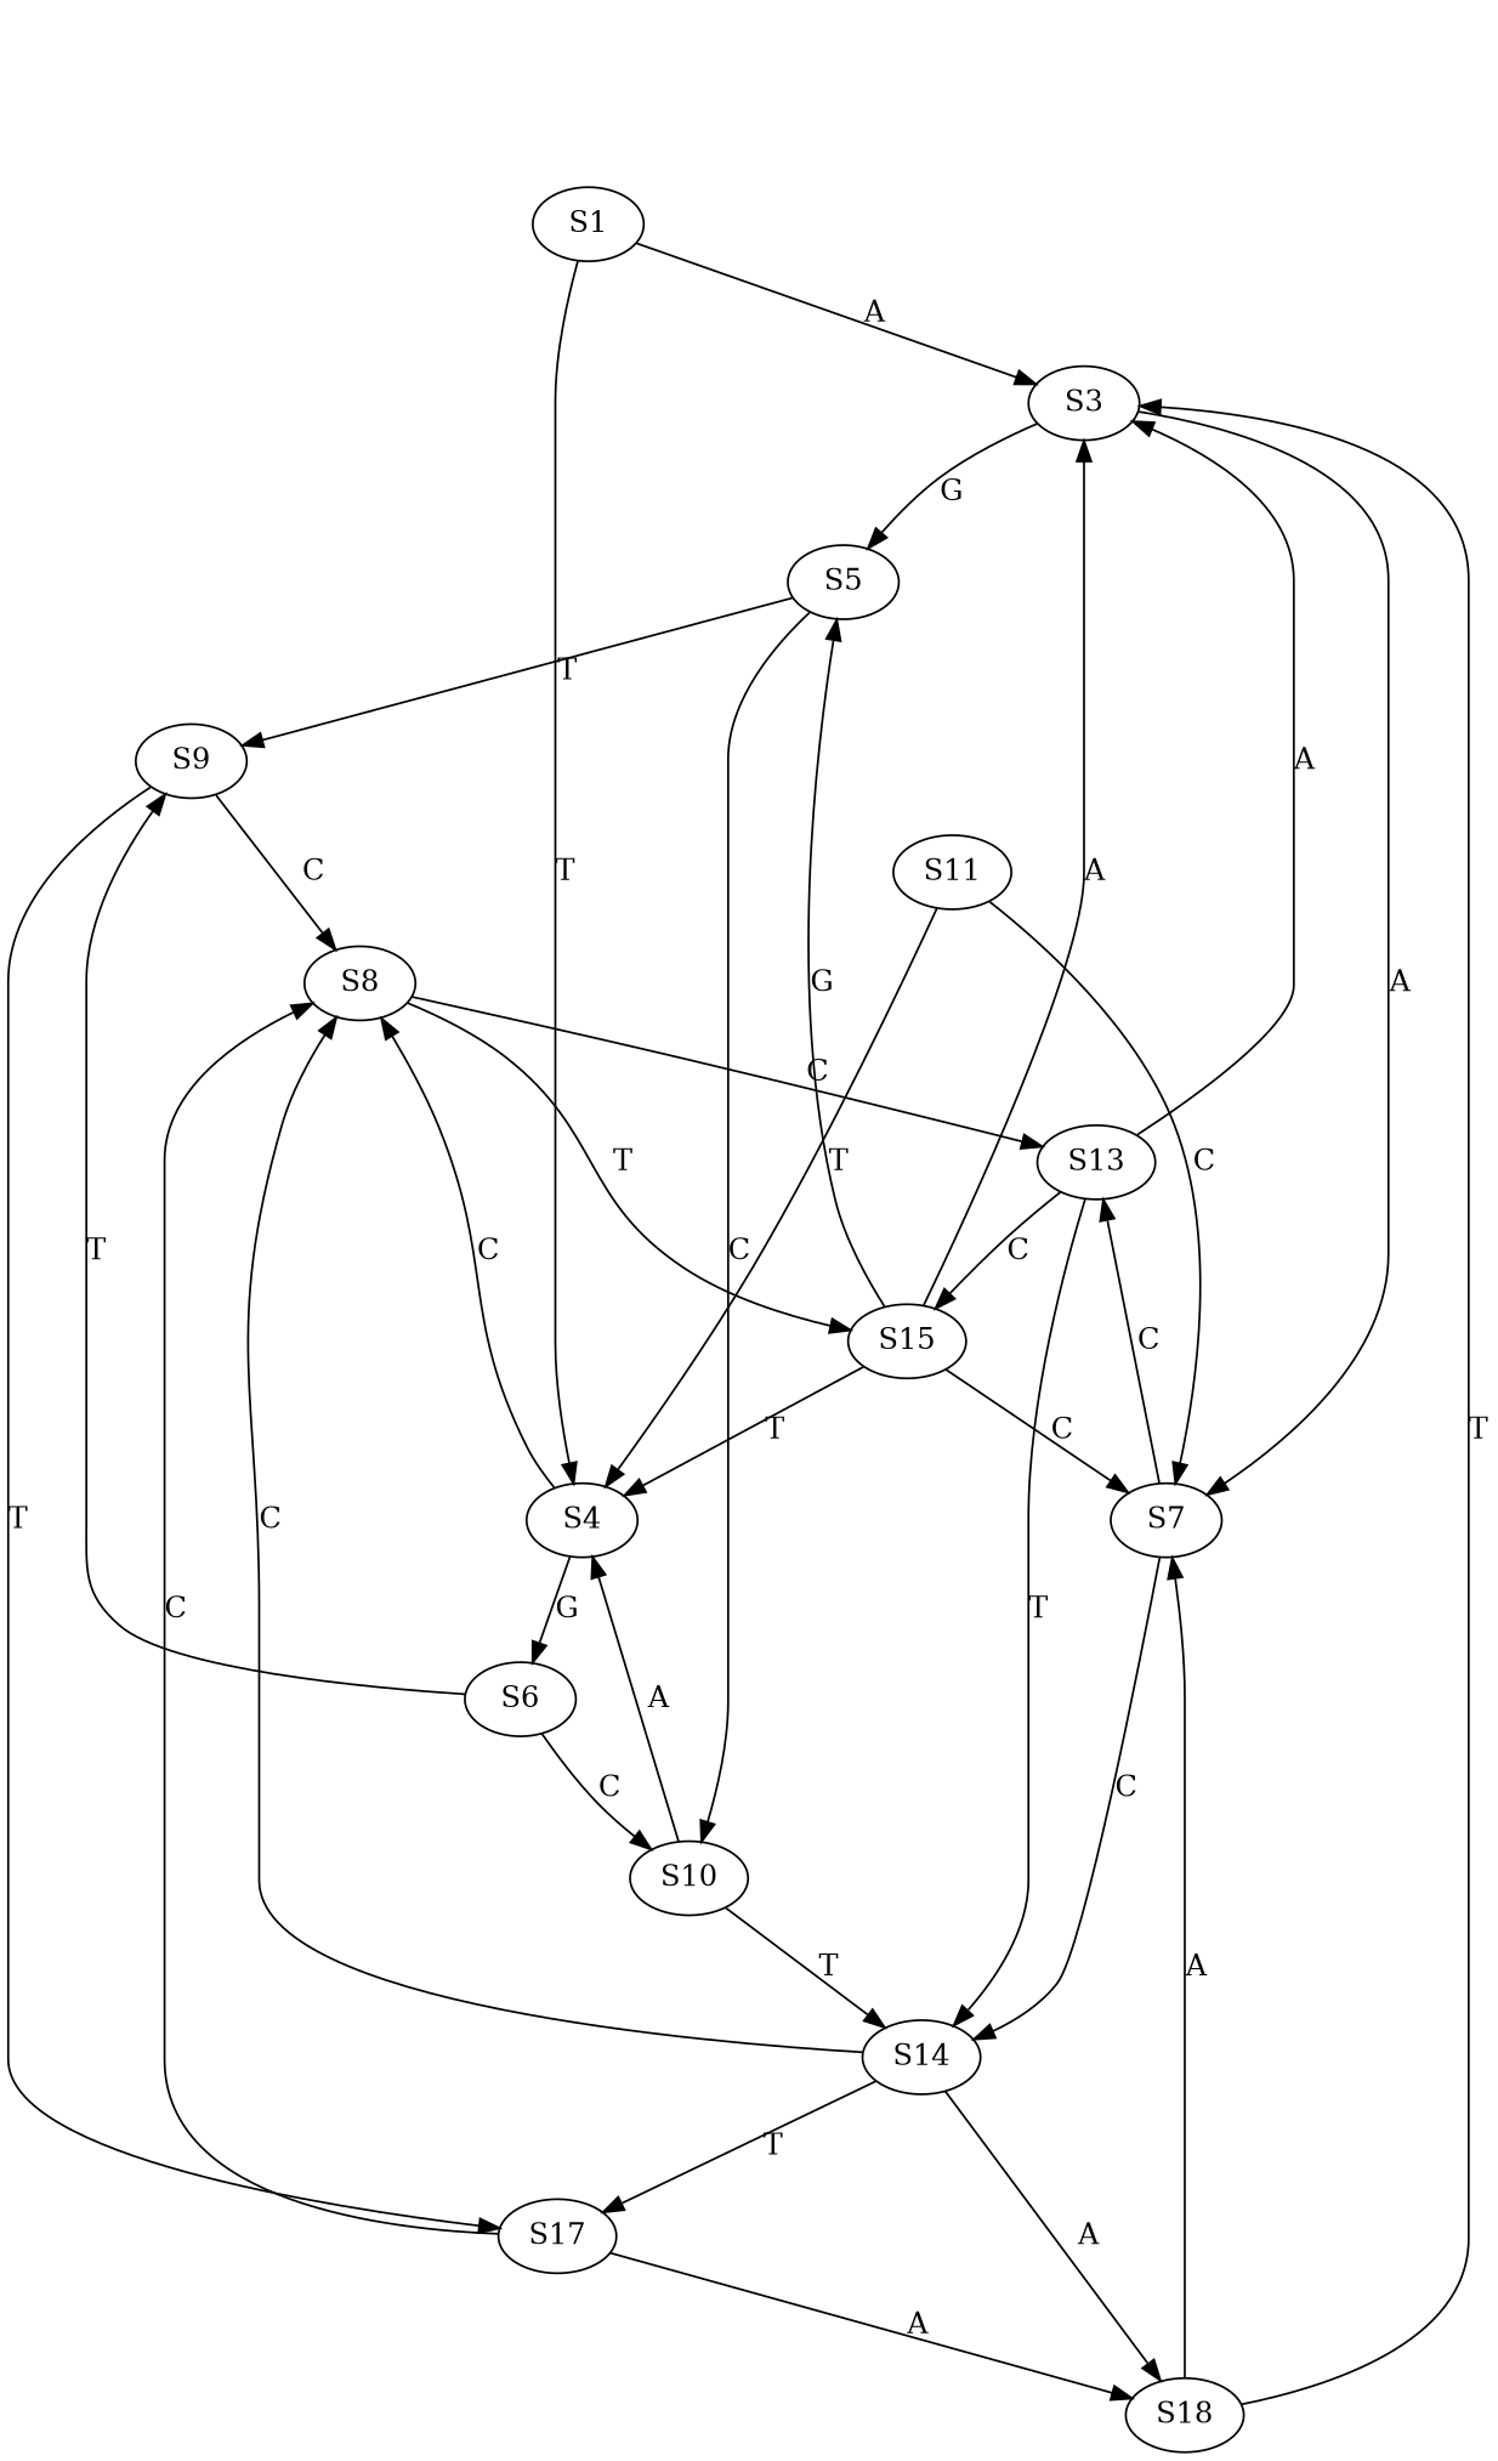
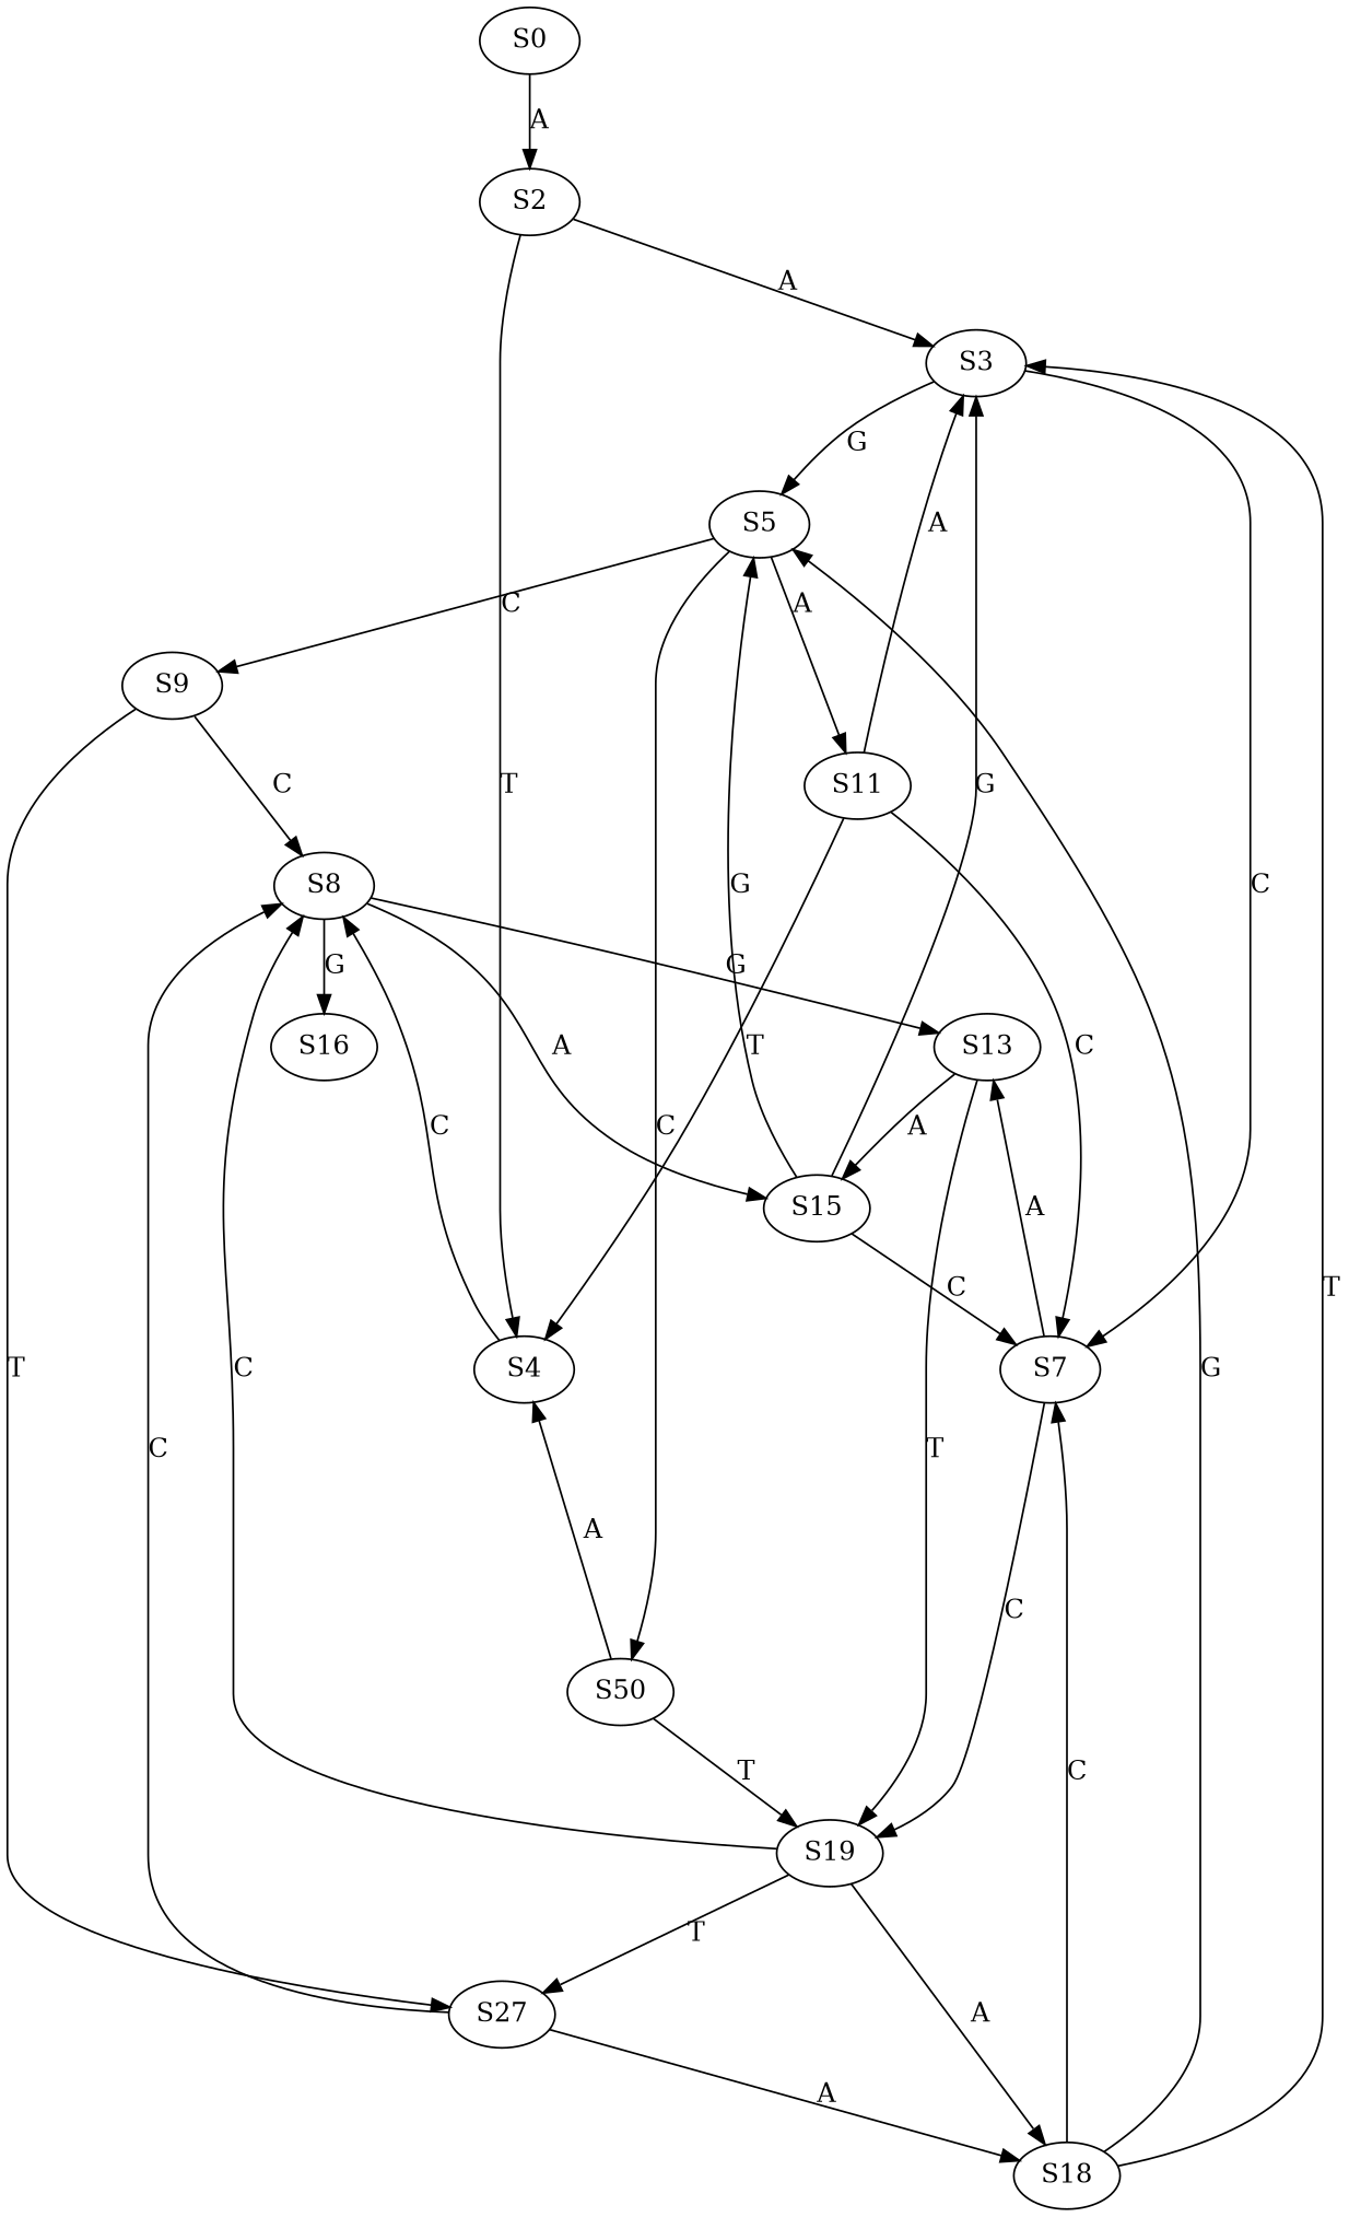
  strict digraph {
-   S1
+   S0
+   S1 [label=S2]
    S3
    S4
    S5
    S7
-   S6
    S8
    S9
-   S10
+   S10 [label=S50]
    S11
    S13
-   S14
+   S14 [label=S19]
    S15
-   S17
+   S16
+   S17 [label=S27]
    S18
+   S0 -> S1 [label=A]
    S1 -> S3 [label=A]
    S1 -> S4 [label=T]
    S3 -> S5 [label=G]
-   S3 -> S7 [label=A]
-   S4 -> S6 [label=G]
+   S3 -> S7 [label=C]
    S4 -> S8 [label=C]
-   S5 -> S9 [label=T]
+   S5 -> S9 [label=C]
    S5 -> S10 [label=C]
-   S7 -> S13 [label=C]
+   S5 -> S11 [label=A]
+   S7 -> S13 [label=A]
    S7 -> S14 [label=C]
-   S6 -> S9 [label=T]
-   S6 -> S10 [label=C]
-   S8 -> S13 [label=C]
-   S8 -> S15 [label=T]
+   S8 -> S13 [label=G]
+   S8 -> S15 [label=A]
+   S8 -> S16 [label=G]
    S9 -> S8 [label=C]
    S9 -> S17 [label=T]
    S10 -> S4 [label=A]
    S10 -> S14 [label=T]
-   S13 -> S3 [label=A]
+   S11 -> S3 [label=A]
    S11 -> S4 [label=T]
    S11 -> S7 [label=C]
    S13 -> S14 [label=T]
-   S13 -> S15 [label=C]
+   S13 -> S15 [label=A]
    S14 -> S8 [label=C]
    S14 -> S17 [label=T]
    S14 -> S18 [label=A]
-   S15 -> S3 [label=A]
-   S15 -> S4 [label=T]
+   S15 -> S3 [label=G]
    S15 -> S5 [label=G]
    S15 -> S7 [label=C]
    S17 -> S8 [label=C]
    S17 -> S18 [label=A]
    S18 -> S3 [label=T]
-   S18 -> S7 [label=A]
+   S18 -> S5 [label=G]
+   S18 -> S7 [label=C]
  }
